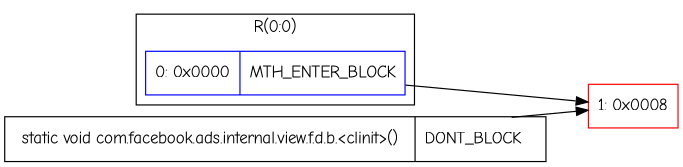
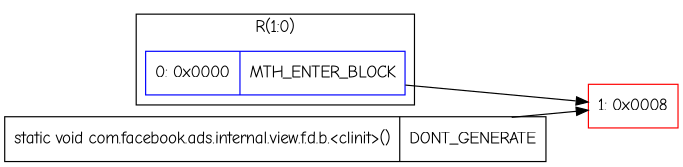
  digraph {
    fontname="Comic Neue"
    rankdir=LR
    node [fontname="Comic Neue" shape=record]
    edge [fontname="Comic Neue"]
    n1 [color=blue label="{0\:\ 0x0000|MTH_ENTER_BLOCK\l}"]
    n2 [color=red label="{1\:\ 0x0008}"]
-   n3 [label="{static void com.facebook.ads.internal.view.f.d.b.\<clinit\>()  | DONT_BLOCK\l}"]
+   n3 [label="{static void com.facebook.ads.internal.view.f.d.b.\<clinit\>()  | DONT_GENERATE\l}"]
    subgraph cluster_1 {
-     label="R(0:0)"
+     label="R(1:0)"
      n1
    }
    n1 -> n2
    n3 -> n2
  }
